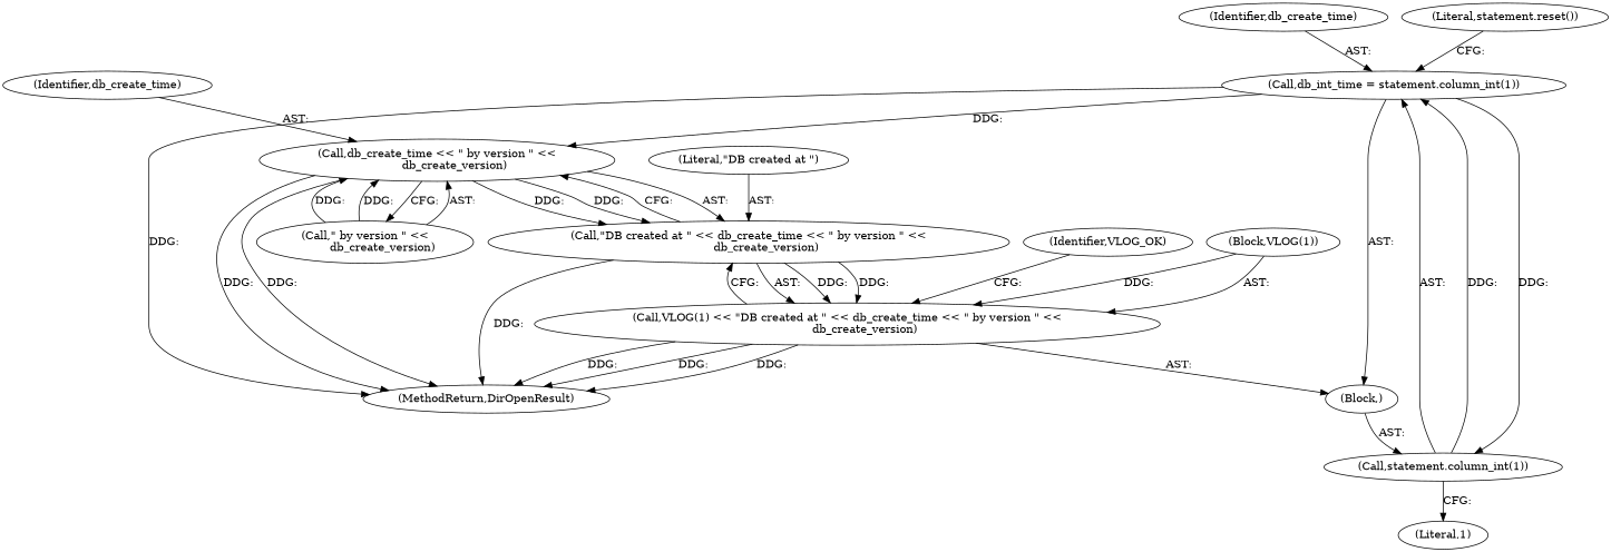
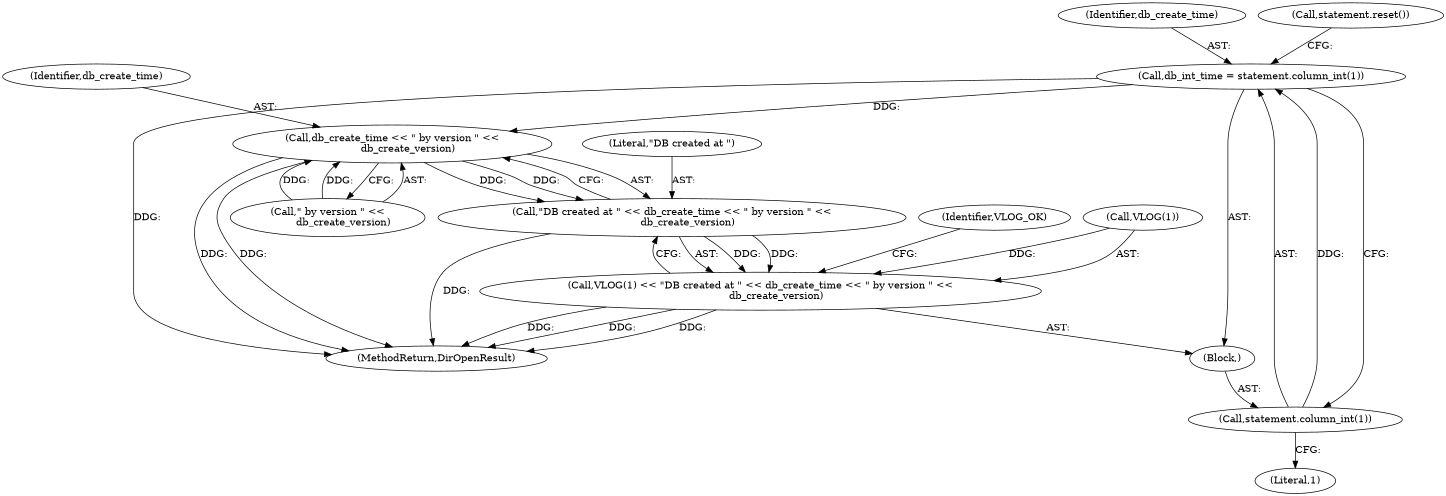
  digraph {
    fontname="DejaVu Serif"
    node [fontname="DejaVu Serif"]
    edge [fontname="DejaVu Serif"]
    n1 [label="(Call,db_int_time = statement.column_int(1))"]
    n2 [label="(Call,statement.column_int(1))"]
    n3 [label="(Call,db_create_time << \" by version \" <<\n          db_create_version)"]
    n4 [label="(Block,)"]
    n5 [label="(MethodReturn,DirOpenResult)"]
    n6 [label="(Literal,1)"]
    n7 [label="(Call,\"DB created at \" << db_create_time << \" by version \" <<\n          db_create_version)"]
    n8 [label="(Call,\" by version \" <<\n          db_create_version)"]
    n9 [label="(Call,VLOG(1) << \"DB created at \" << db_create_time << \" by version \" <<\n          db_create_version)"]
-   n10 [label="(Block,VLOG(1))"]
+   n10 [label="(Call,VLOG(1))"]
    n11 [label="(Identifier,VLOG_OK)"]
    n12 [label="(Identifier,db_create_time)"]
    n13 [label="(Literal,\"DB created at \")"]
    n14 [label="(Identifier,db_create_time)"]
-   n15 [label="(Literal,statement.reset())"]
-   n1 -> n2 [label="DDG: "]
+   n15 [label="(Call,statement.reset())"]
+   n1 -> n2 [label="CFG: "]
    n1 -> n3 [label="DDG: "]
    n1 -> n4 [label="AST: "]
    n1 -> n5 [label="DDG: "]
    n2 -> n1 [label="AST: "]
    n2 -> n1 [label="DDG: "]
    n2 -> n6 [label="CFG: "]
    n3 -> n5 [label="DDG: "]
    n3 -> n5 [label="DDG: "]
    n3 -> n7 [label="AST: "]
    n3 -> n7 [label="DDG: "]
    n3 -> n7 [label="DDG: "]
    n3 -> n8 [label="CFG: "]
    n4 -> n2 [label="AST: "]
    n7 -> n3 [label="CFG: "]
    n7 -> n5 [label="DDG: "]
    n7 -> n9 [label="AST: "]
    n7 -> n9 [label="DDG: "]
    n7 -> n9 [label="DDG: "]
    n8 -> n3 [label="AST: "]
    n8 -> n3 [label="DDG: "]
    n8 -> n3 [label="DDG: "]
    n9 -> n4 [label="AST: "]
    n9 -> n5 [label="DDG: "]
    n9 -> n5 [label="DDG: "]
    n9 -> n5 [label="DDG: "]
    n9 -> n7 [label="CFG: "]
    n10 -> n9 [label="AST: "]
    n10 -> n9 [label="DDG: "]
    n11 -> n9 [label="CFG: "]
    n12 -> n3 [label="AST: "]
    n13 -> n7 [label="AST: "]
    n14 -> n1 [label="AST: "]
    n15 -> n1 [label="CFG: "]
  }
